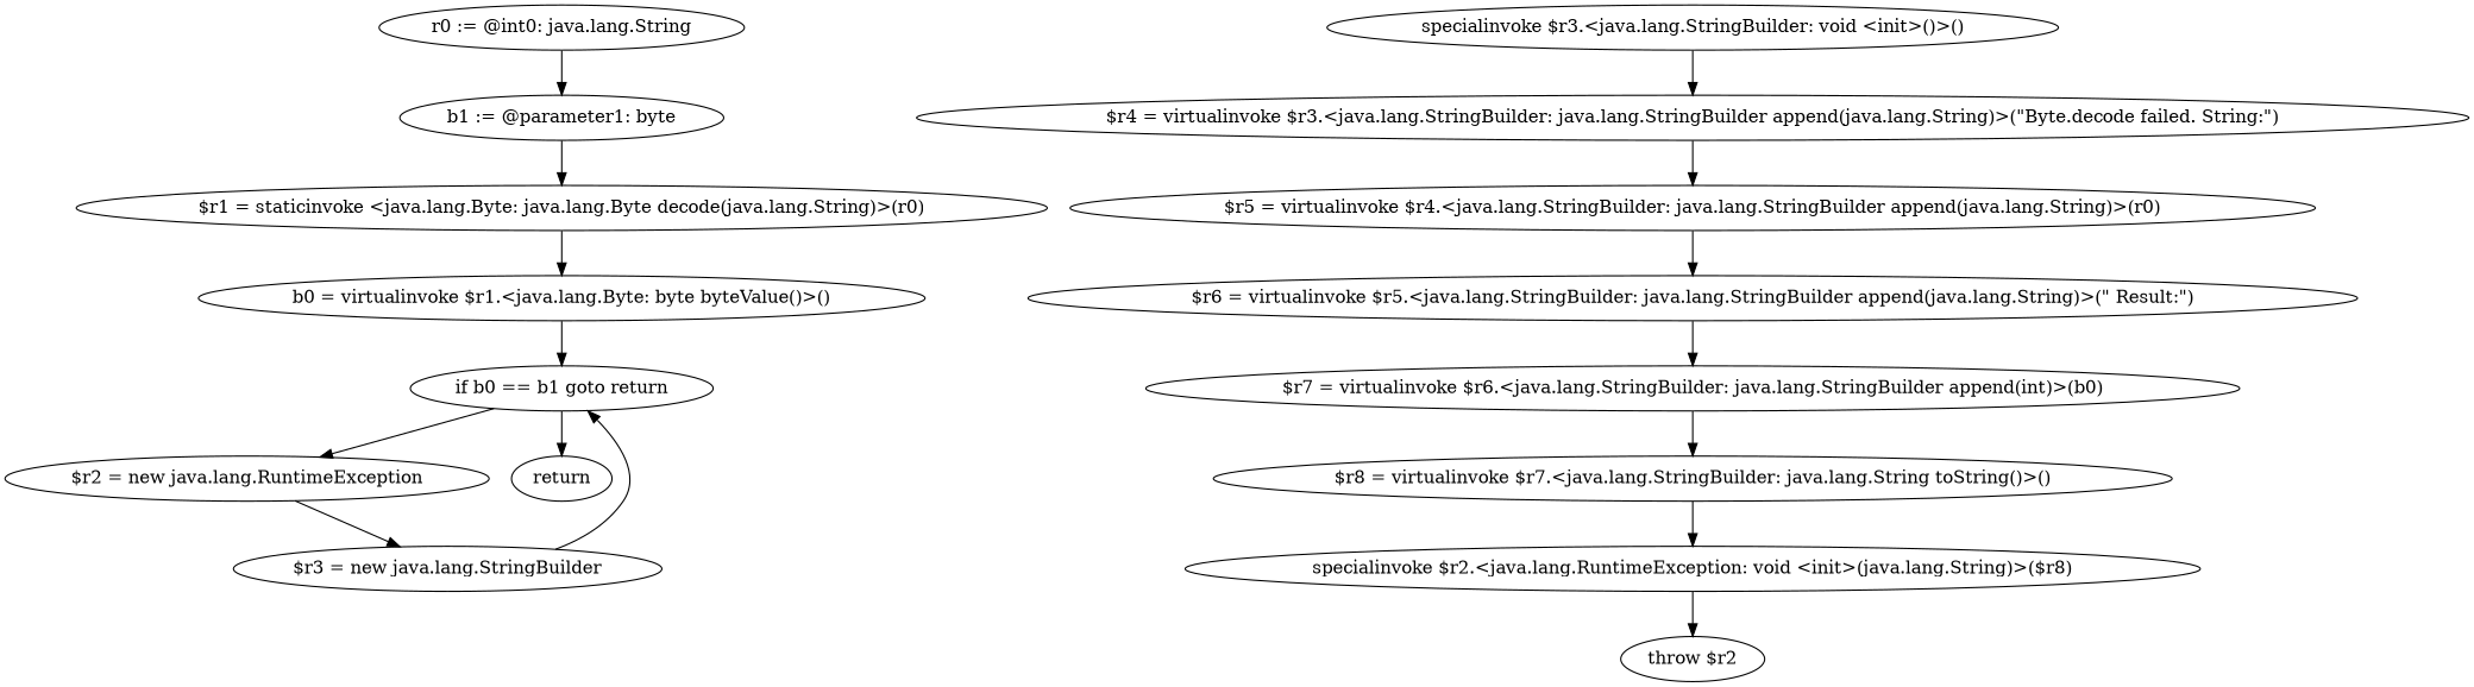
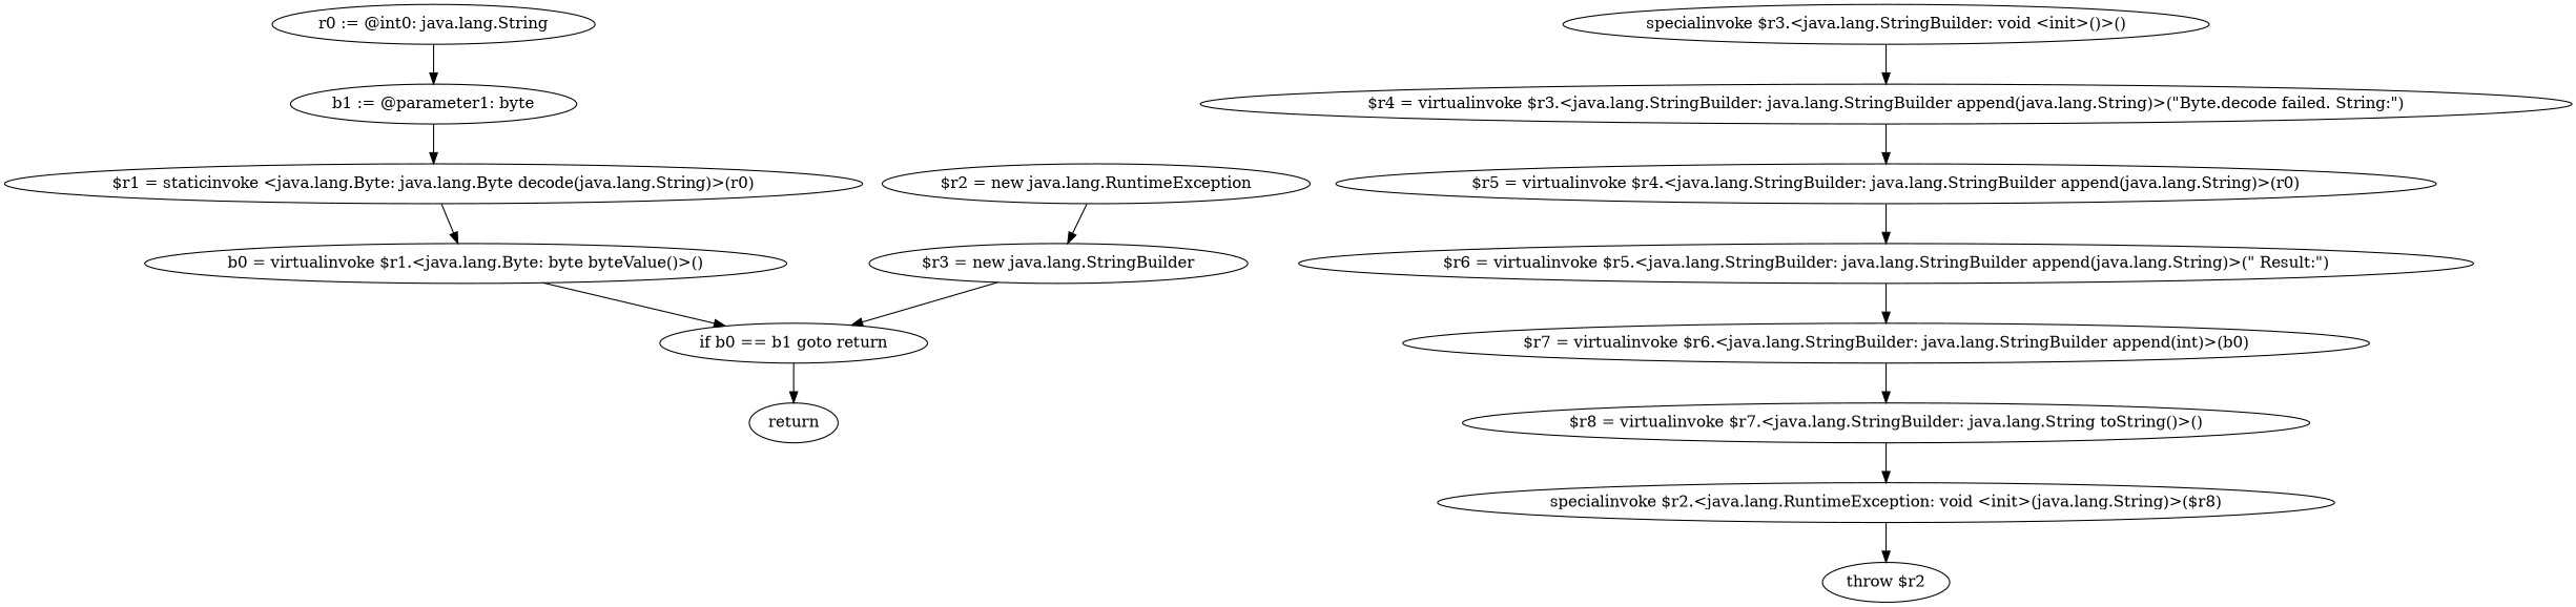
  digraph {
    n1 [label="r0 := @int0: java.lang.String"]
    "b1 := @parameter1: byte"
    "$r1 = staticinvoke <java.lang.Byte: java.lang.Byte decode(java.lang.String)>(r0)"
    "b0 = virtualinvoke $r1.<java.lang.Byte: byte byteValue()>()"
    "if b0 == b1 goto return"
    "$r2 = new java.lang.RuntimeException"
    return
    "$r3 = new java.lang.StringBuilder"
    "specialinvoke $r3.<java.lang.StringBuilder: void <init>()>()"
    "$r4 = virtualinvoke $r3.<java.lang.StringBuilder: java.lang.StringBuilder append(java.lang.String)>(\"Byte.decode failed. String:\")"
    "$r5 = virtualinvoke $r4.<java.lang.StringBuilder: java.lang.StringBuilder append(java.lang.String)>(r0)"
    "$r6 = virtualinvoke $r5.<java.lang.StringBuilder: java.lang.StringBuilder append(java.lang.String)>(\" Result:\")"
    "$r7 = virtualinvoke $r6.<java.lang.StringBuilder: java.lang.StringBuilder append(int)>(b0)"
    "$r8 = virtualinvoke $r7.<java.lang.StringBuilder: java.lang.String toString()>()"
    "specialinvoke $r2.<java.lang.RuntimeException: void <init>(java.lang.String)>($r8)"
    "throw $r2"
    n1 -> "b1 := @parameter1: byte"
    "b1 := @parameter1: byte" -> "$r1 = staticinvoke <java.lang.Byte: java.lang.Byte decode(java.lang.String)>(r0)"
    "$r1 = staticinvoke <java.lang.Byte: java.lang.Byte decode(java.lang.String)>(r0)" -> "b0 = virtualinvoke $r1.<java.lang.Byte: byte byteValue()>()"
    "b0 = virtualinvoke $r1.<java.lang.Byte: byte byteValue()>()" -> "if b0 == b1 goto return"
-   "if b0 == b1 goto return" -> "$r2 = new java.lang.RuntimeException"
    "if b0 == b1 goto return" -> return
    "$r2 = new java.lang.RuntimeException" -> "$r3 = new java.lang.StringBuilder"
    "$r3 = new java.lang.StringBuilder" -> "if b0 == b1 goto return"
    "specialinvoke $r3.<java.lang.StringBuilder: void <init>()>()" -> "$r4 = virtualinvoke $r3.<java.lang.StringBuilder: java.lang.StringBuilder append(java.lang.String)>(\"Byte.decode failed. String:\")"
    "$r4 = virtualinvoke $r3.<java.lang.StringBuilder: java.lang.StringBuilder append(java.lang.String)>(\"Byte.decode failed. String:\")" -> "$r5 = virtualinvoke $r4.<java.lang.StringBuilder: java.lang.StringBuilder append(java.lang.String)>(r0)"
    "$r5 = virtualinvoke $r4.<java.lang.StringBuilder: java.lang.StringBuilder append(java.lang.String)>(r0)" -> "$r6 = virtualinvoke $r5.<java.lang.StringBuilder: java.lang.StringBuilder append(java.lang.String)>(\" Result:\")"
    "$r6 = virtualinvoke $r5.<java.lang.StringBuilder: java.lang.StringBuilder append(java.lang.String)>(\" Result:\")" -> "$r7 = virtualinvoke $r6.<java.lang.StringBuilder: java.lang.StringBuilder append(int)>(b0)"
    "$r7 = virtualinvoke $r6.<java.lang.StringBuilder: java.lang.StringBuilder append(int)>(b0)" -> "$r8 = virtualinvoke $r7.<java.lang.StringBuilder: java.lang.String toString()>()"
    "$r8 = virtualinvoke $r7.<java.lang.StringBuilder: java.lang.String toString()>()" -> "specialinvoke $r2.<java.lang.RuntimeException: void <init>(java.lang.String)>($r8)"
    "specialinvoke $r2.<java.lang.RuntimeException: void <init>(java.lang.String)>($r8)" -> "throw $r2"
  }
